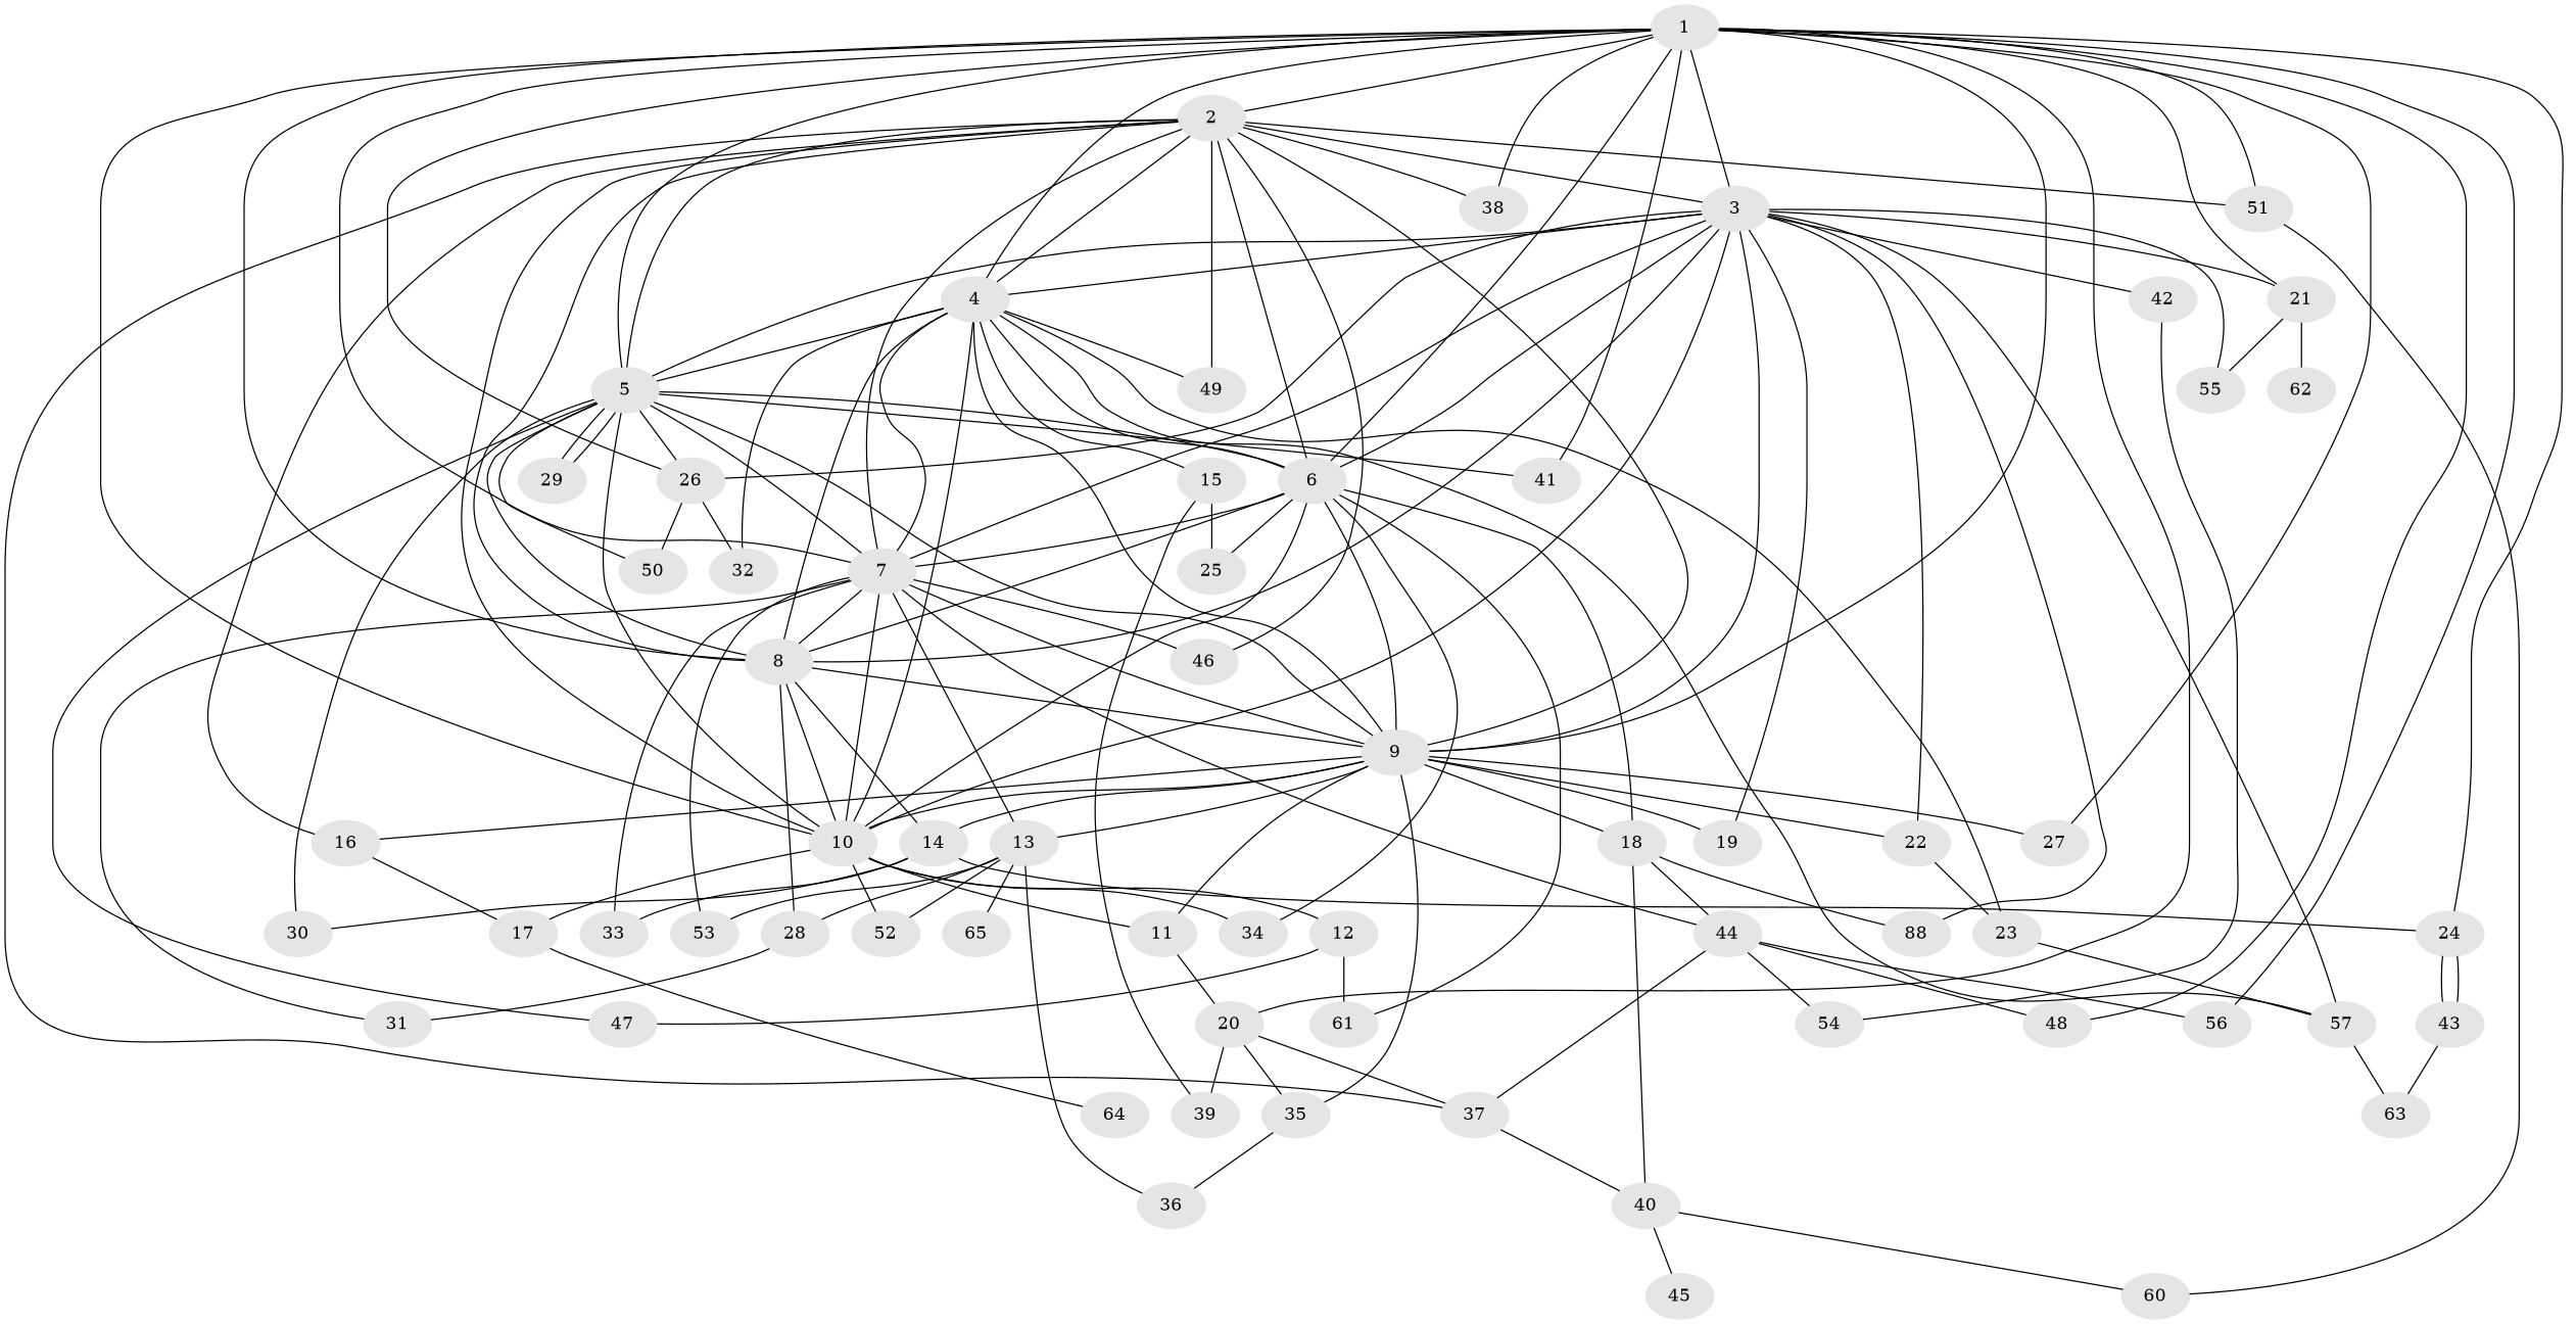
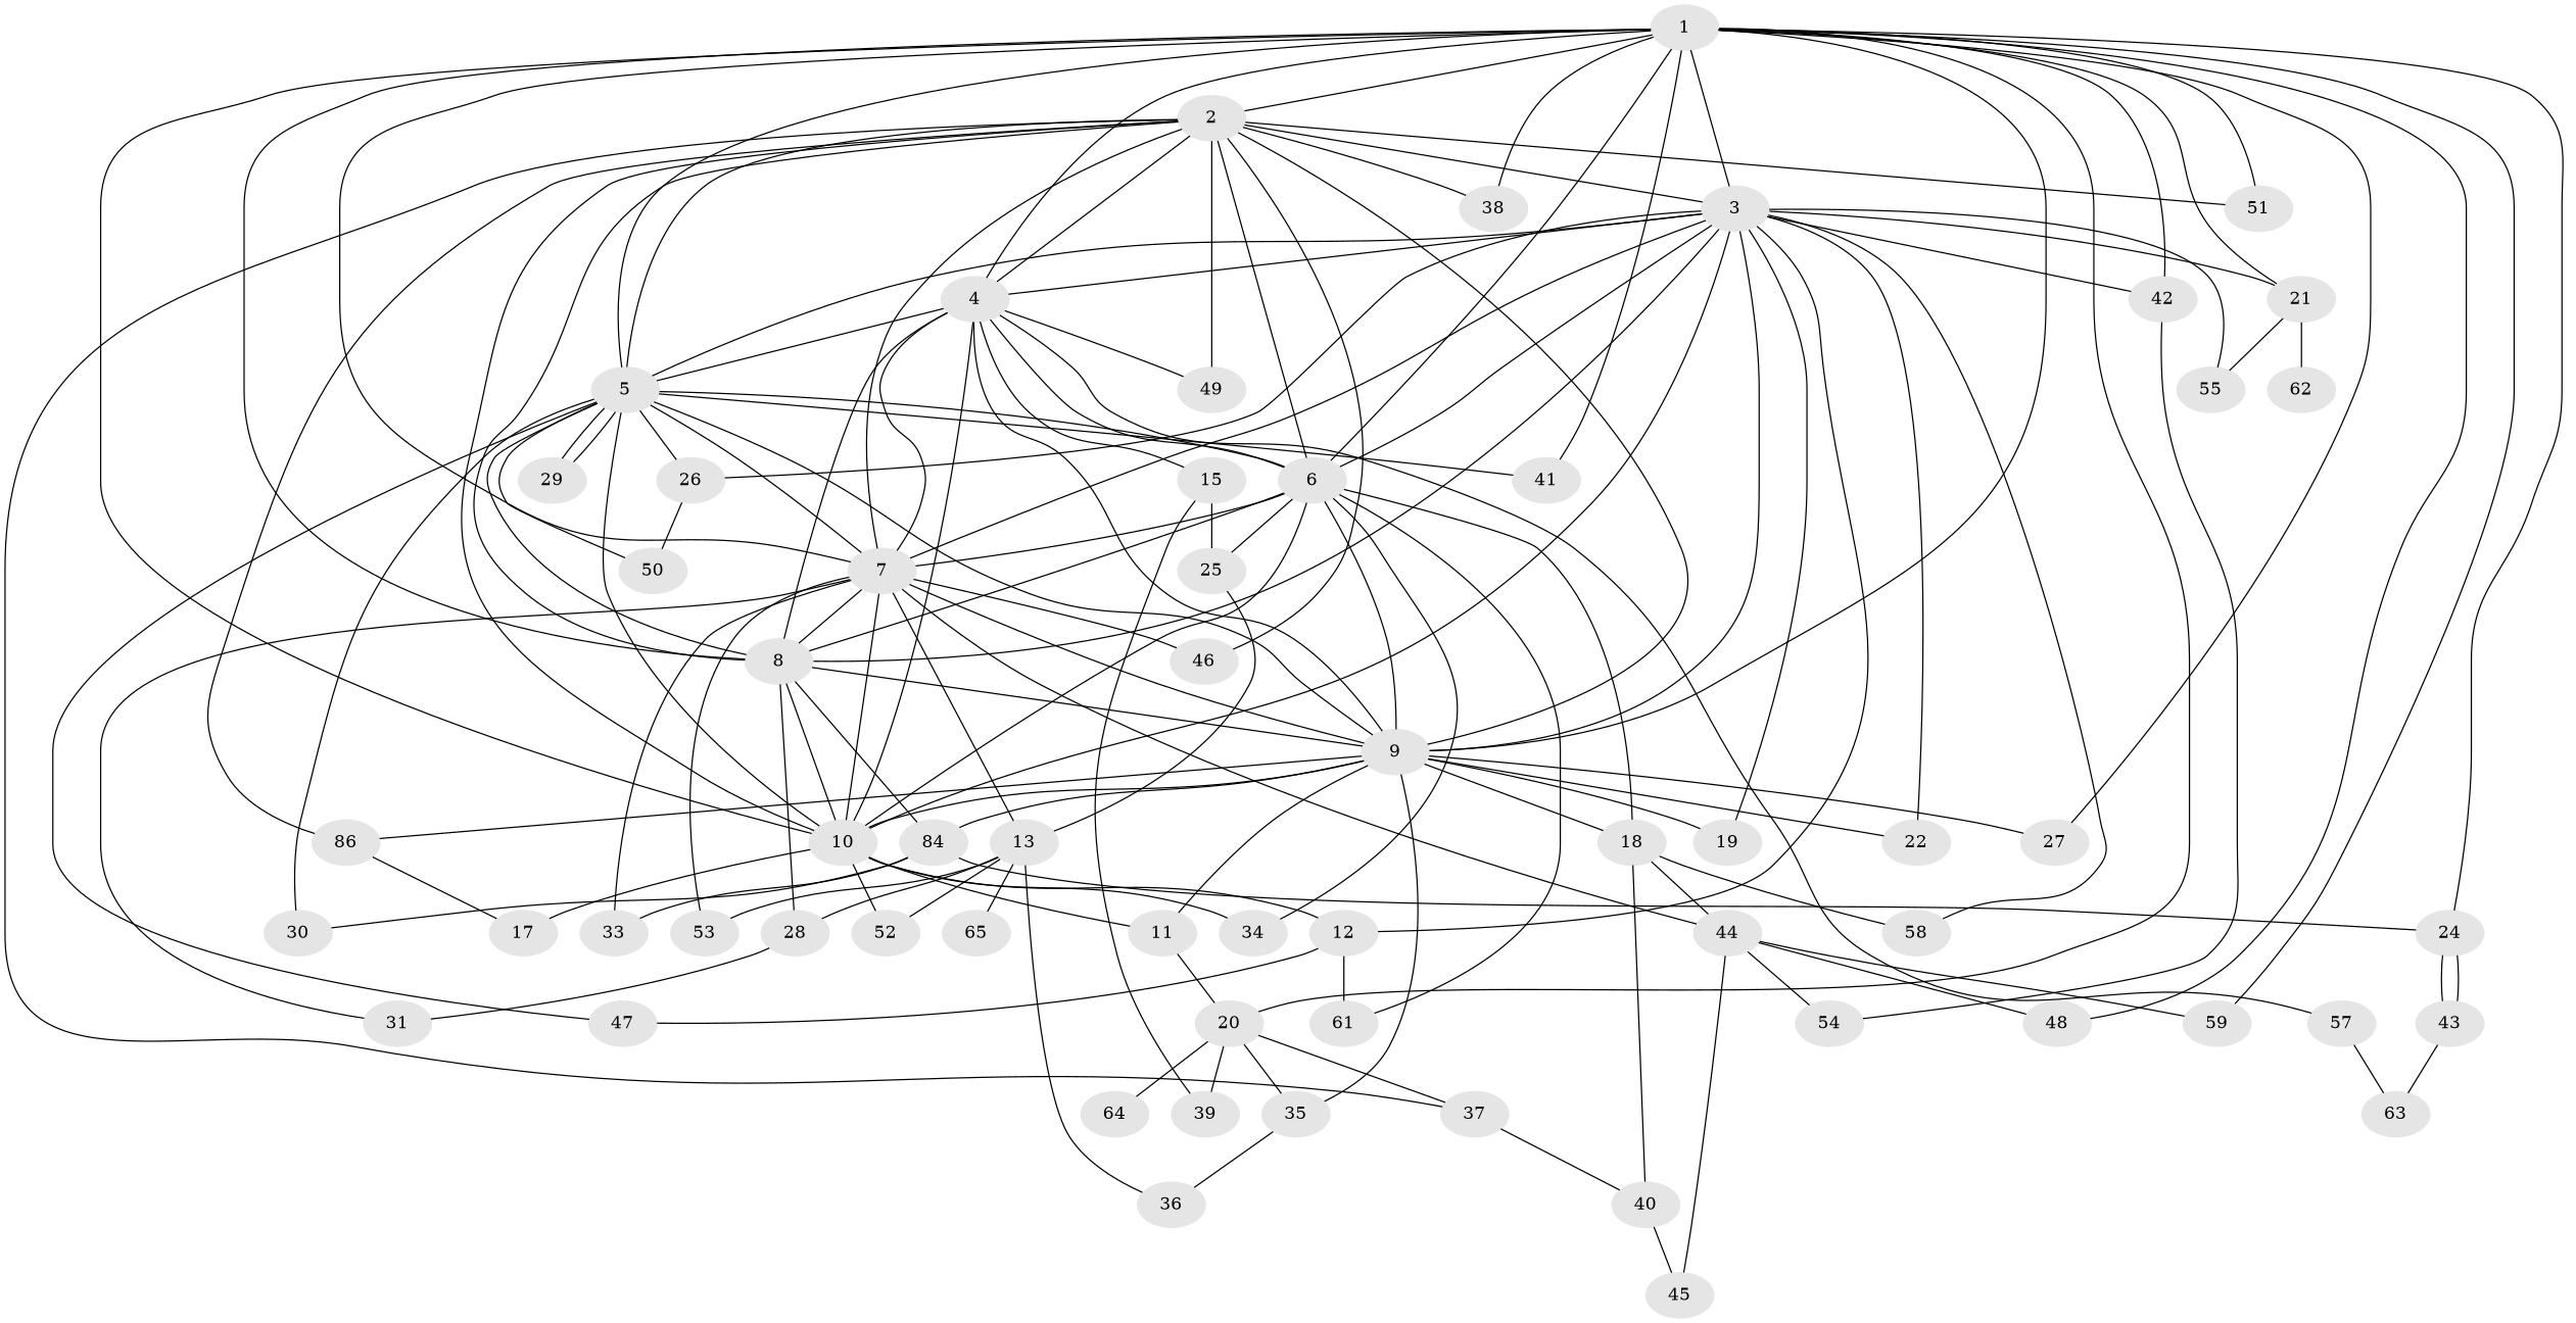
  graph {
    node [color=gray90 style=filled]
    1
    2
    3
    4
    5
    6
    7
    8
    9
    10
    20
    21
    24
    27
    38
    41
    42
    48
    51
-   59 [label=56]
-   16
+   59
+   16 [label=86]
    37
    46
    49
    12
    19
    22
    26
    55
-   58 [label=88]
+   58
    15
-   23
-   32
    57
    50
    29
    30
    47
    18
    25
    34
    61
    13
    31
    33
    44
    53
-   14
+   14 [label=84]
    28
    11
    35
    17
    52
    39
    64
    62
    43
    54
-   60
    40
    63
    36
    65
    45
    1 -- 2
    1 -- 3
    1 -- 4
    1 -- 5
    1 -- 6
    1 -- 7
    1 -- 8
    1 -- 9
    1 -- 10
    1 -- 20
    1 -- 21
    1 -- 24
    1 -- 27
    1 -- 38
    1 -- 41
-   1 -- 26
+   1 -- 42
    1 -- 48
    1 -- 51
    1 -- 59
    2 -- 3
    2 -- 4
    2 -- 5
    2 -- 6
    2 -- 7
    2 -- 8
    2 -- 9
    2 -- 10
    2 -- 38
    2 -- 51
    2 -- 16
    2 -- 37
    2 -- 46
    2 -- 49
    3 -- 4
    3 -- 5
    3 -- 6
    3 -- 7
    3 -- 8
    3 -- 9
    3 -- 10
    3 -- 21
    3 -- 42
-   3 -- 57
+   3 -- 12
    3 -- 19
    3 -- 22
    3 -- 26
    3 -- 55
    3 -- 58
    4 -- 5
    4 -- 6
    4 -- 7
    4 -- 8
    4 -- 9
    4 -- 10
    4 -- 49
    4 -- 15
-   4 -- 23
-   4 -- 32
    4 -- 57
    5 -- 6
    5 -- 7
    5 -- 8
    5 -- 9
    5 -- 10
    5 -- 41
    5 -- 26
    5 -- 50
    5 -- 29
    5 -- 29
    5 -- 30
    5 -- 47
    6 -- 7
    6 -- 8
    6 -- 9
    6 -- 10
    6 -- 18
    6 -- 25
    6 -- 34
    6 -- 61
    7 -- 8
    7 -- 9
    7 -- 10
    7 -- 46
    7 -- 13
    7 -- 31
    7 -- 33
    7 -- 44
    7 -- 53
    8 -- 9
    8 -- 10
    8 -- 14
    8 -- 28
    9 -- 10
    9 -- 27
    9 -- 16
    9 -- 19
    9 -- 22
    9 -- 18
-   9 -- 13
+   25 -- 13
    9 -- 14
    9 -- 11
    9 -- 35
    10 -- 12
    10 -- 34
    10 -- 11
    10 -- 17
    10 -- 52
    20 -- 37
    20 -- 35
    20 -- 39
-   17 -- 64
+   20 -- 64
    21 -- 55
    21 -- 62
    24 -- 43
    24 -- 43
    42 -- 54
-   51 -- 60
    16 -- 17
    37 -- 40
    12 -- 47
    12 -- 61
-   22 -- 23
-   26 -- 32
    26 -- 50
    15 -- 25
    15 -- 39
-   23 -- 57
    57 -- 63
    18 -- 58
    18 -- 44
    18 -- 40
    13 -- 53
    13 -- 28
    13 -- 52
    13 -- 36
    13 -- 65
    44 -- 48
    44 -- 59
    44 -- 54
-   44 -- 37
+   44 -- 45
    14 -- 24
    14 -- 30
    14 -- 33
    28 -- 31
    11 -- 20
    35 -- 36
    43 -- 63
-   40 -- 60
    40 -- 45
  }
